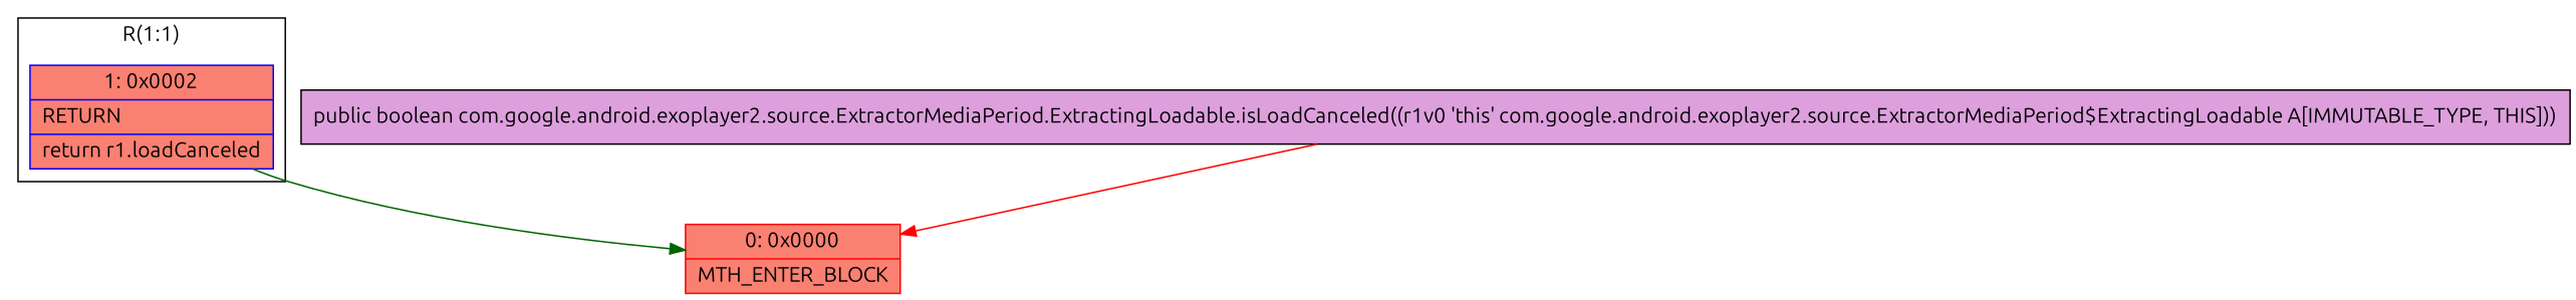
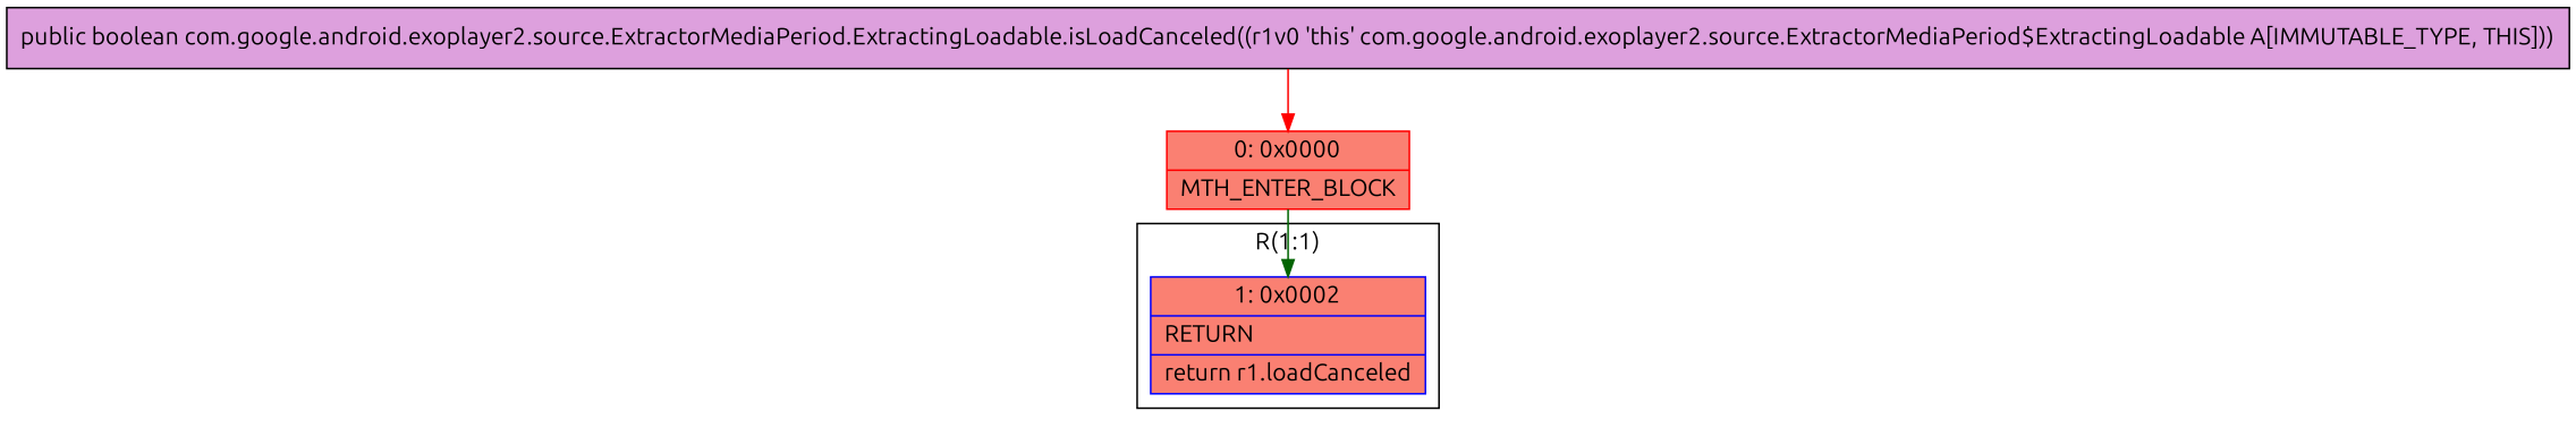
  digraph {
    fontname=Ubuntu
    node [shape=record style=filled fillcolor=salmon fontname=Ubuntu]
    edge [fontname=Ubuntu]
    n1 [color=blue label="{1\:\ 0x0002|RETURN\l|return r1.loadCanceled\l}"]
    n2 [color=red label="{0\:\ 0x0000|MTH_ENTER_BLOCK\l}"]
    n3 [label="{public boolean com.google.android.exoplayer2.source.ExtractorMediaPeriod.ExtractingLoadable.isLoadCanceled((r1v0 'this' com.google.android.exoplayer2.source.ExtractorMediaPeriod$ExtractingLoadable A[IMMUTABLE_TYPE, THIS])) }" fillcolor=plum]
    subgraph cluster_1 {
      label="R(1:1)"
      n1
    }
-   n1 -> n2 [color=darkgreen]
+   n2 -> n1 [color=darkgreen]
    n3 -> n2 [color=red]
  }
